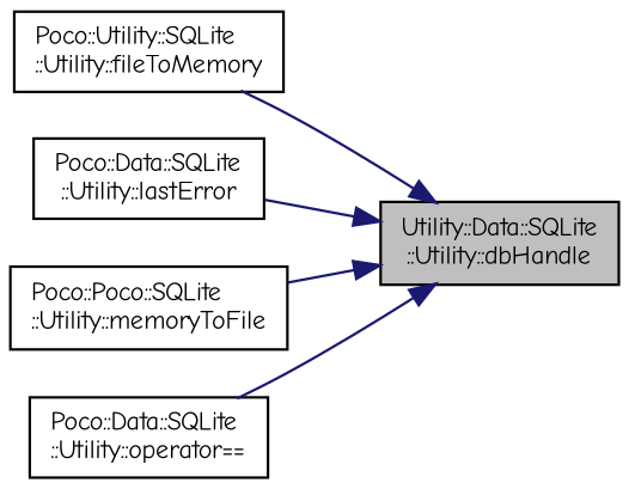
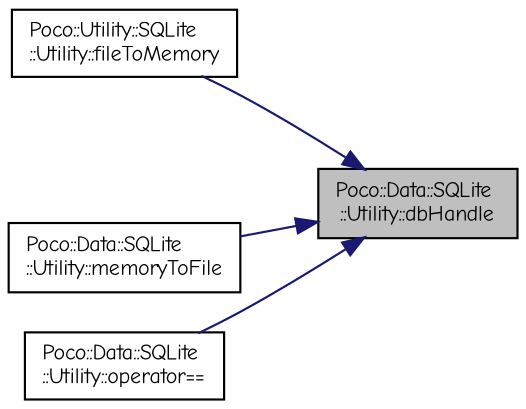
  digraph {
    fontname="Comic Neue"
    rankdir=RL
    node [color=black fillcolor=white fontname="Comic Neue" fontsize=10 shape=record style=filled]
    edge [color=midnightblue dir=back fontname="Comic Neue" fontsize=10 labelfontname=Helvetica labelfontsize=10 style=solid]
-   n1 [fillcolor=grey75 fontcolor=black height=0.2 label="Utility::Data::SQLite\l::Utility::dbHandle" width=0.4]
+   n1 [fillcolor=grey75 fontcolor=black height=0.2 label="Poco::Data::SQLite\l::Utility::dbHandle" width=0.4]
    n2 [height=0.2 label="Poco::Utility::SQLite\l::Utility::fileToMemory" width=0.4]
-   n3 [height=0.2 label="Poco::Data::SQLite\l::Utility::lastError" width=0.4]
-   n4 [height=0.2 label="Poco::Poco::SQLite\l::Utility::memoryToFile" width=0.4]
+   n4 [height=0.2 label="Poco::Data::SQLite\l::Utility::memoryToFile" width=0.4]
    n5 [height=0.2 label="Poco::Data::SQLite\l::Utility::operator==" width=0.4]
    n1 -> n2
-   n1 -> n3
    n1 -> n4
    n1 -> n5
  }
